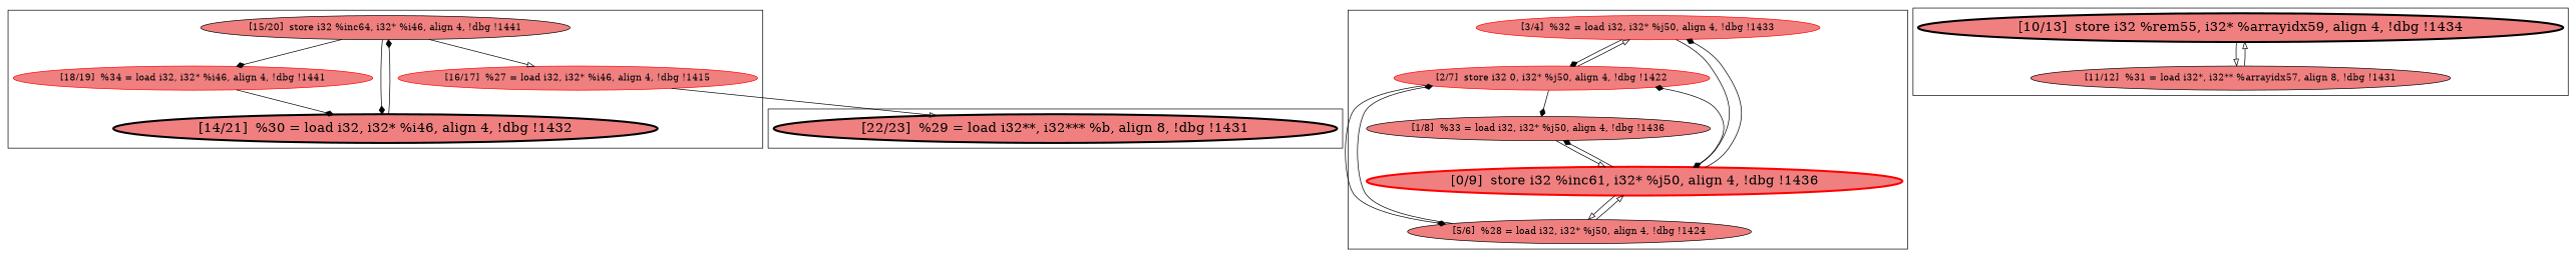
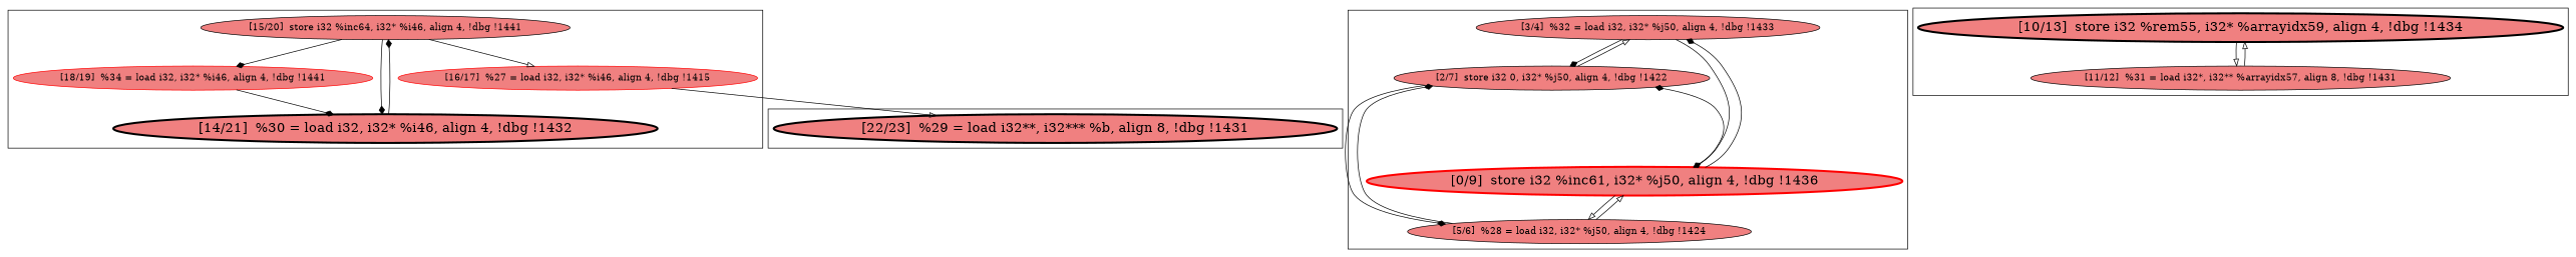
  digraph {
    node [color=black fillcolor=lightcoral shape=ellipse style=filled]
    edge [arrowhead=diamond]
    n1 [label="[15/20]  store i32 %inc64, i32* %i46, align 4, !dbg !1441"]
    n2 [color=red label="[18/19]  %34 = load i32, i32* %i46, align 4, !dbg !1441"]
    n3 [color=red label="[16/17]  %27 = load i32, i32* %i46, align 4, !dbg !1415"]
    n4 [fontsize=20 label="[14/21]  %30 = load i32, i32* %i46, align 4, !dbg !1432" penwidth=3.0]
    n5 [fontsize=20 label="[22/23]  %29 = load i32**, i32*** %b, align 8, !dbg !1431" penwidth=3.0]
-   n6 [color=red label="[3/4]  %32 = load i32, i32* %j50, align 4, !dbg !1433"]
-   n7 [color=red label="[2/7]  store i32 0, i32* %j50, align 4, !dbg !1422"]
+   n6 [label="[3/4]  %32 = load i32, i32* %j50, align 4, !dbg !1433"]
+   n7 [label="[2/7]  store i32 0, i32* %j50, align 4, !dbg !1422"]
    n8 [label="[5/6]  %28 = load i32, i32* %j50, align 4, !dbg !1424"]
    n9 [color=red fontsize=20 label="[0/9]  store i32 %inc61, i32* %j50, align 4, !dbg !1436" penwidth=3.0]
-   n10 [label="[1/8]  %33 = load i32, i32* %j50, align 4, !dbg !1436"]
    n11 [fontsize=20 label="[10/13]  store i32 %rem55, i32* %arrayidx59, align 4, !dbg !1434" penwidth=3.0]
    n12 [label="[11/12]  %31 = load i32*, i32** %arrayidx57, align 8, !dbg !1431"]
    subgraph cluster_1 {
      n1
      n2
      n3
      n4
    }
    subgraph cluster_2 {
      n5
    }
    subgraph cluster_3 {
      n6
      n7
      n8
      n9
-     n10
    }
    subgraph cluster_4 {
      n11
      n12
    }
    n1 -> n2
    n1 -> n3 [arrowhead=onormal]
    n1 -> n4
    n2 -> n4
    n3 -> n5 [arrowhead=onormal]
    n4 -> n1
    n6 -> n7
    n6 -> n9
    n7 -> n6 [arrowhead=onormal]
    n7 -> n8
-   n7 -> n10
    n8 -> n7
    n8 -> n9 [arrowhead=onormal]
    n9 -> n6
    n9 -> n7
    n9 -> n8 [arrowhead=onormal]
-   n9 -> n10
-   n10 -> n9 [arrowhead=onormal]
    n11 -> n12 [arrowhead=onormal]
    n12 -> n11 [arrowhead=onormal]
  }
